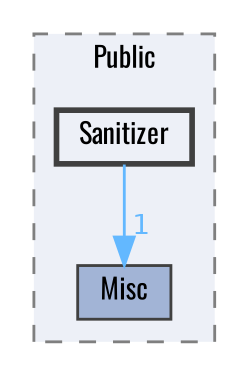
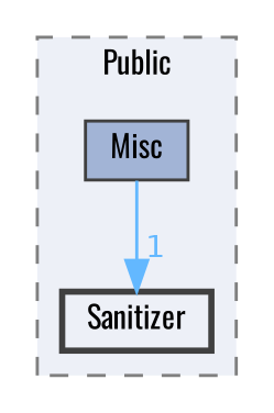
  digraph {
    compound=true
    fontname=Oswald
    node [color=grey25 fontname=Oswald fontsize=10 shape=box]
    n1 [fillcolor="#a2b4d6" height=0.2 label=Misc style=filled width=0.4]
    n2 [fillcolor="#edf0f7" height=0.2 label=Sanitizer style="filled,bold" width=0.4]
    subgraph cluster_1 {
      bgcolor="#edf0f7"
      fontsize=10
      label=Public
      pencolor=grey50
      style="filled,dashed"
      n1
      n2
    }
-   n2 -> n1 [color=steelblue1 fontcolor=steelblue1 fontname=Oswald fontsize=10 headlabel=1 labeldistance=1.5 labelfontname=Helvetica labelfontsize=10]
+   n1 -> n2 [color=steelblue1 fontcolor=steelblue1 fontname=Oswald fontsize=10 headlabel=1 labeldistance=1.5 labelfontname=Helvetica labelfontsize=10]
  }
